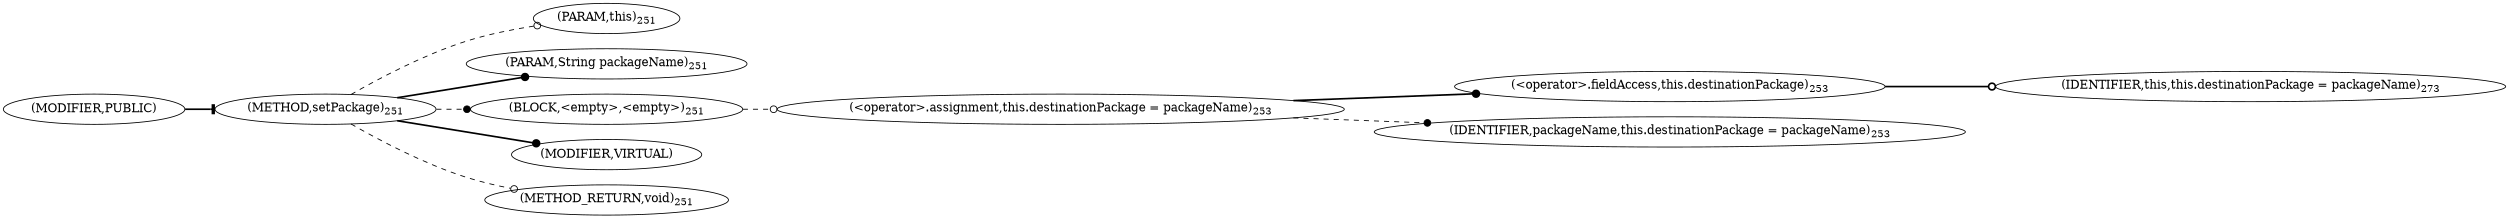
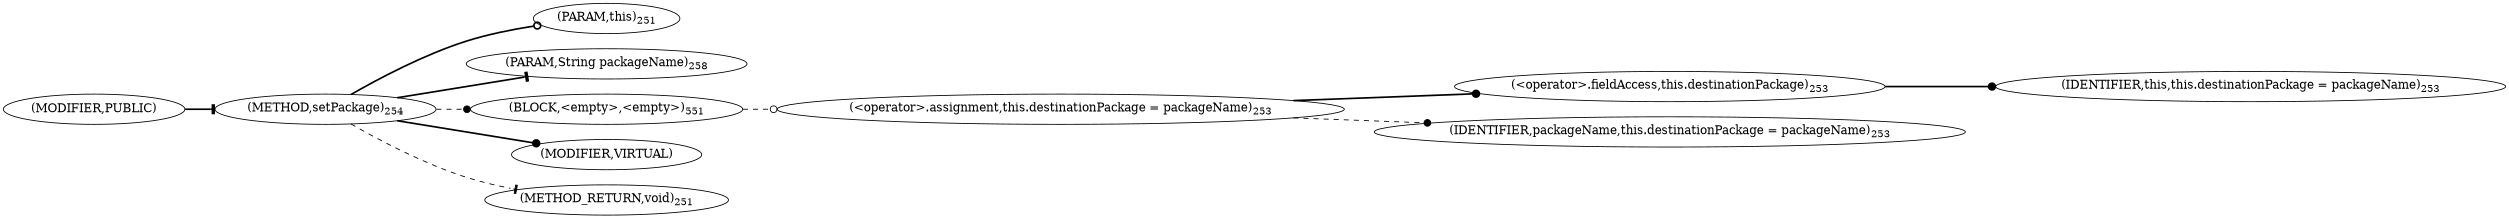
  digraph {
    rankdir=LR
    edge [arrowhead=odot style=bold]
-   n1 [label=<(METHOD,setPackage)<SUB>251</SUB>>]
+   n1 [label=<(METHOD,setPackage)<SUB>254</SUB>>]
    n2 [label=<(PARAM,this)<SUB>251</SUB>>]
-   n3 [label=<(PARAM,String packageName)<SUB>251</SUB>>]
-   n4 [label=<(BLOCK,&lt;empty&gt;,&lt;empty&gt;)<SUB>251</SUB>>]
+   n3 [label=<(PARAM,String packageName)<SUB>258</SUB>>]
+   n4 [label=<(BLOCK,&lt;empty&gt;,&lt;empty&gt;)<SUB>551</SUB>>]
    n5 [label=<(MODIFIER,VIRTUAL)>]
    n6 [label=<(METHOD_RETURN,void)<SUB>251</SUB>>]
    n7 [label=<(&lt;operator&gt;.assignment,this.destinationPackage = packageName)<SUB>253</SUB>>]
    n8 [label=<(MODIFIER,PUBLIC)>]
    n9 [label=<(&lt;operator&gt;.fieldAccess,this.destinationPackage)<SUB>253</SUB>>]
    n10 [label=<(IDENTIFIER,packageName,this.destinationPackage = packageName)<SUB>253</SUB>>]
-   n11 [label=<(IDENTIFIER,this,this.destinationPackage = packageName)<SUB>273</SUB>>]
-   n1 -> n2 [style=dashed]
-   n1 -> n3 [arrowhead=dot]
+   n11 [label=<(IDENTIFIER,this,this.destinationPackage = packageName)<SUB>253</SUB>>]
+   n1 -> n2
+   n1 -> n3 [arrowhead=tee]
    n1 -> n4 [arrowhead=dot style=dashed]
    n1 -> n5 [arrowhead=dot]
-   n1 -> n6 [style=dashed]
+   n1 -> n6 [arrowhead=tee style=dashed]
    n4 -> n7 [style=dashed]
    n7 -> n9 [arrowhead=dot]
    n7 -> n10 [arrowhead=dot style=dashed]
    n8 -> n1 [arrowhead=tee]
-   n9 -> n11
+   n9 -> n11 [arrowhead=dot]
  }
